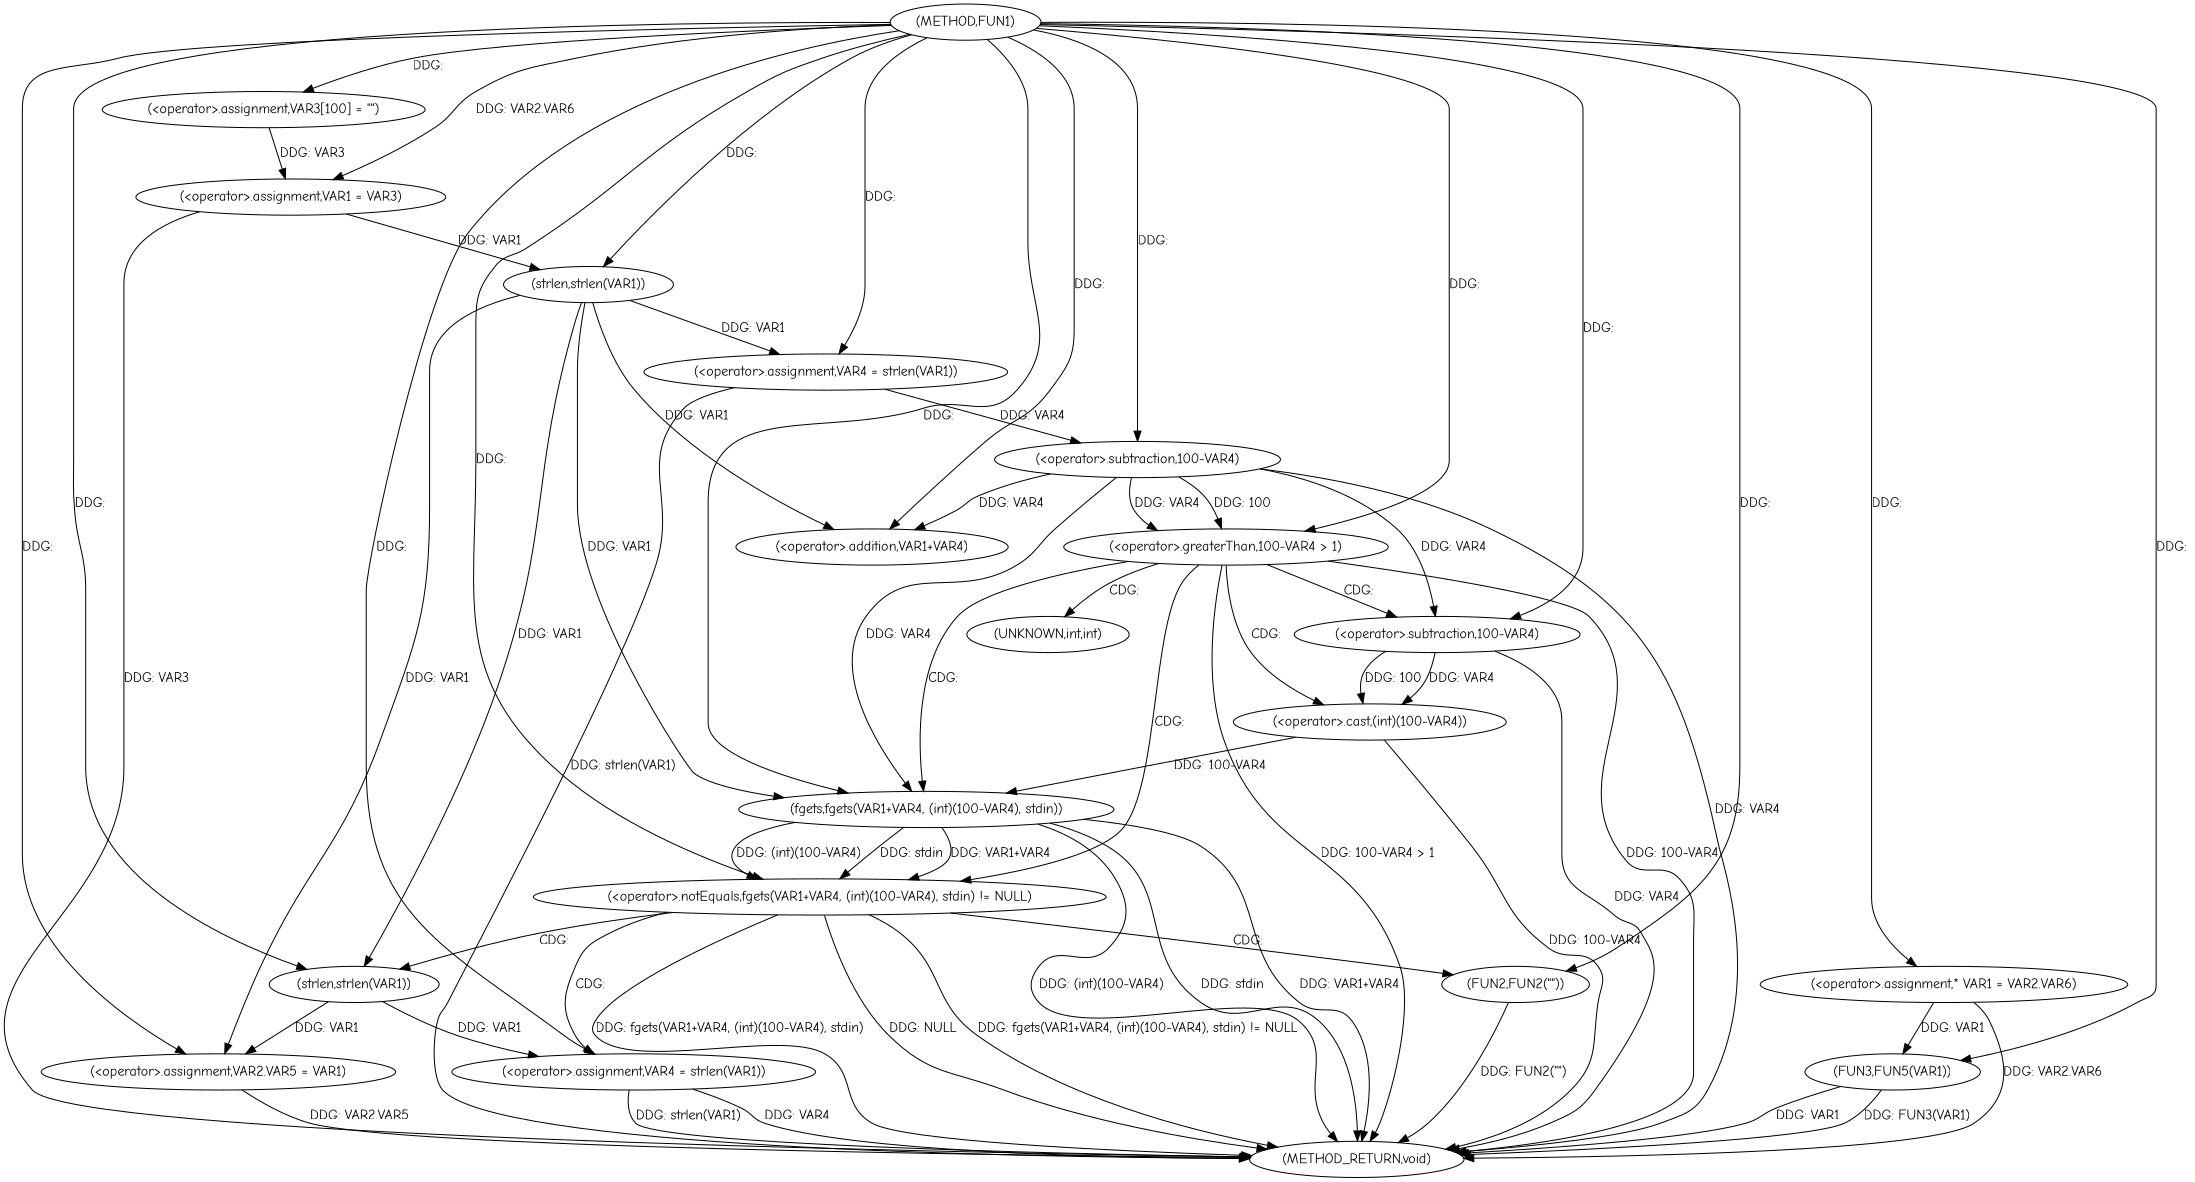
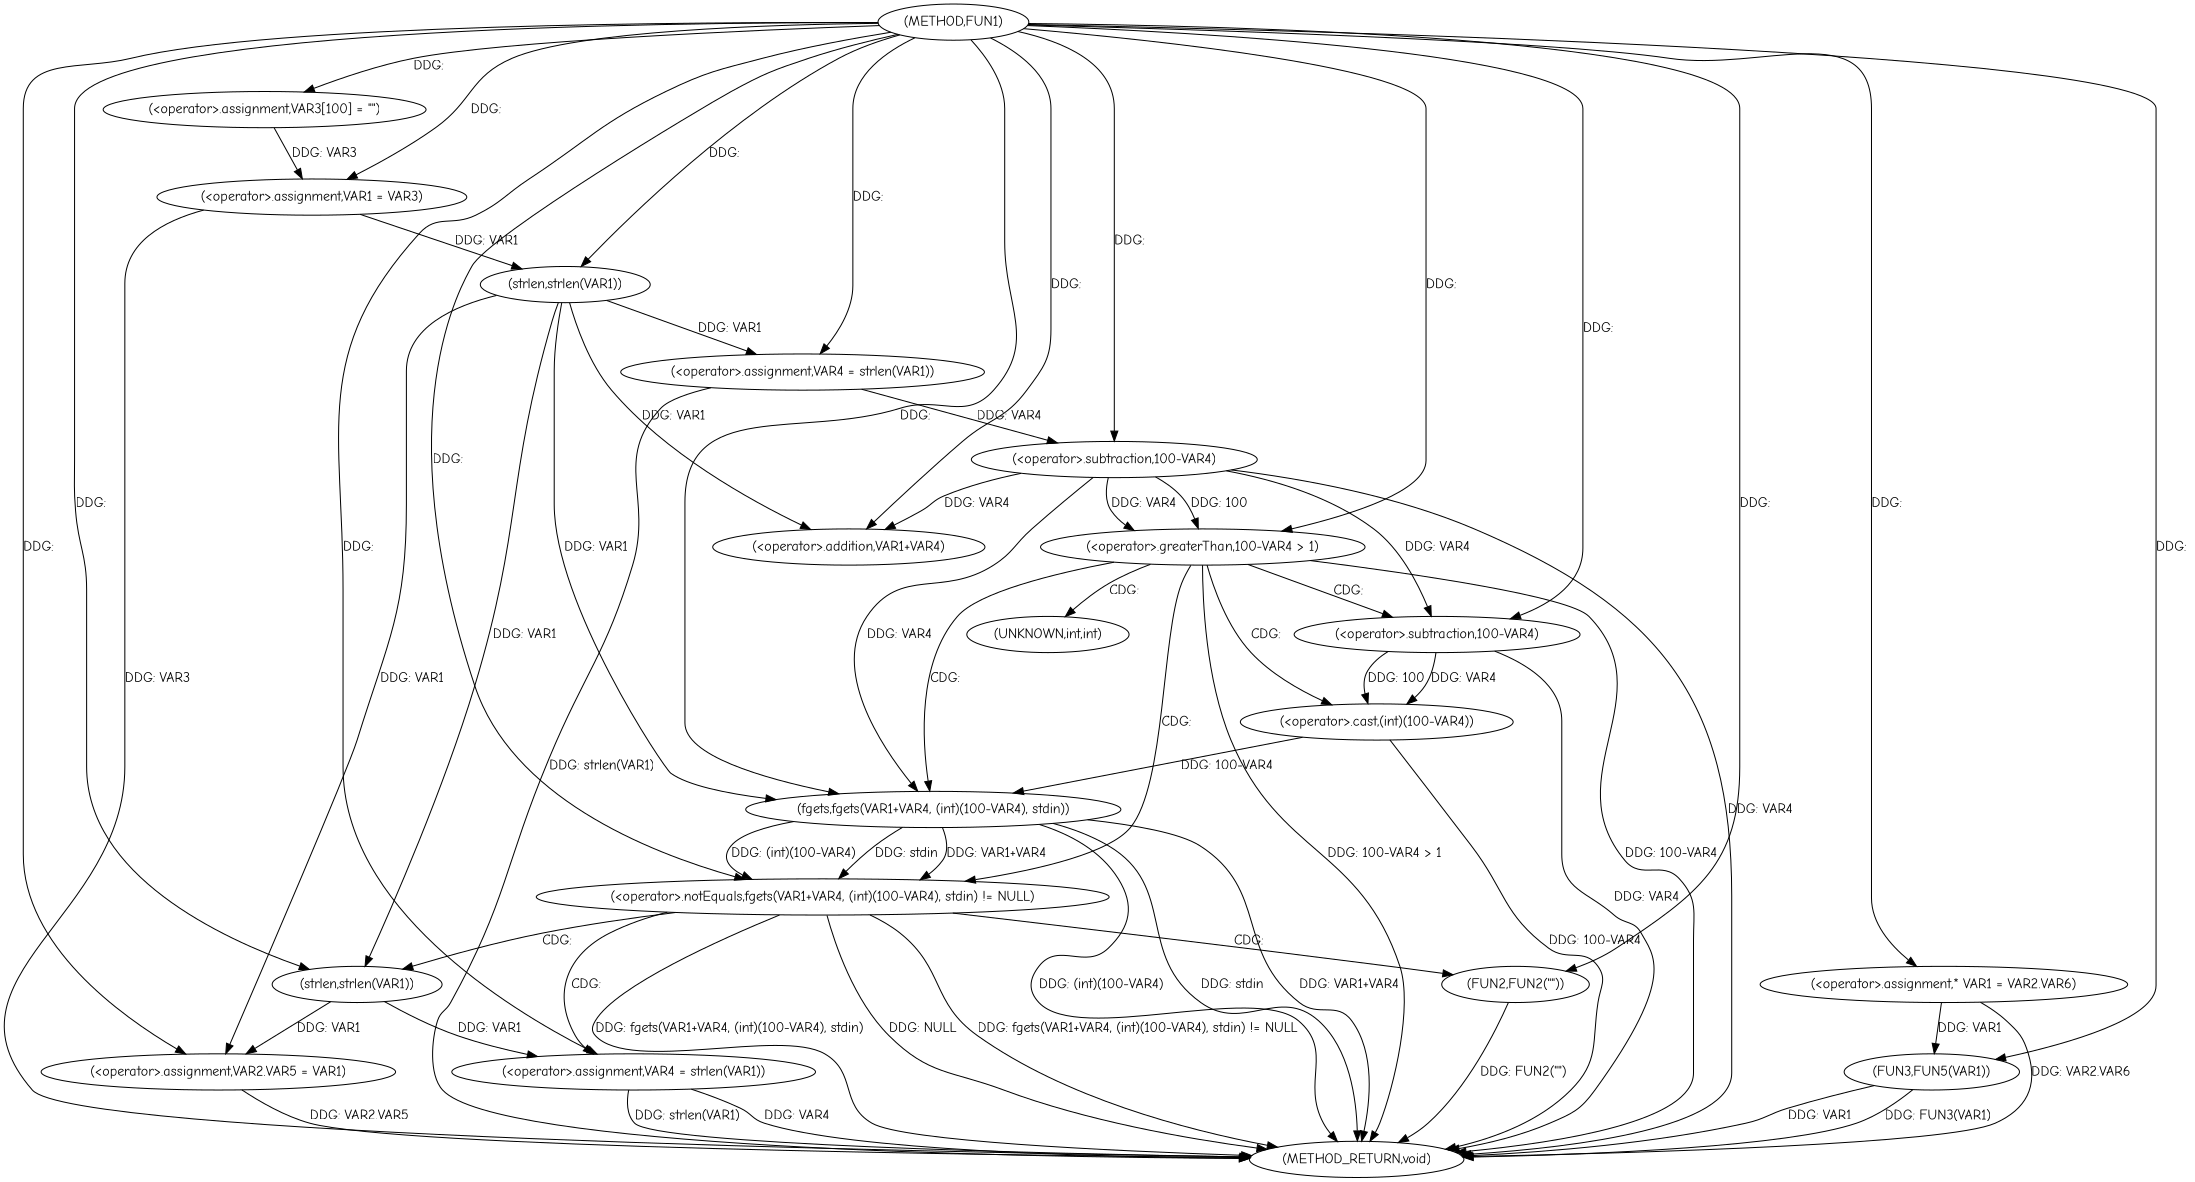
  digraph {
    fontname="Comic Neue"
    node [fontname="Comic Neue"]
    edge [fontname="Comic Neue"]
    n1 [label="(METHOD,FUN1)"]
    n2 [label="(<operator>.assignment,VAR3[100] = \"\")"]
    n3 [label="(<operator>.assignment,VAR1 = VAR3)"]
    n4 [label="(<operator>.assignment,VAR4 = strlen(VAR1))"]
    n5 [label="(strlen,strlen(VAR1))"]
    n6 [label="(<operator>.greaterThan,100-VAR4 > 1)"]
    n7 [label="(<operator>.subtraction,100-VAR4)"]
    n8 [label="(<operator>.notEquals,fgets(VAR1+VAR4, (int)(100-VAR4), stdin) != NULL)"]
    n9 [label="(fgets,fgets(VAR1+VAR4, (int)(100-VAR4), stdin))"]
    n10 [label="(<operator>.addition,VAR1+VAR4)"]
    n11 [label="(<operator>.subtraction,100-VAR4)"]
    n12 [label="(<operator>.assignment,VAR4 = strlen(VAR1))"]
    n13 [label="(strlen,strlen(VAR1))"]
    n14 [label="(FUN2,FUN2(\"\"))"]
    n15 [label="(<operator>.assignment,VAR2.VAR5 = VAR1)"]
    n16 [label="(<operator>.assignment,* VAR1 = VAR2.VAR6)"]
    n17 [label="(FUN3,FUN5(VAR1))"]
    n18 [label="(METHOD_RETURN,void)"]
    n19 [label="(<operator>.cast,(int)(100-VAR4))"]
    n20 [label="(UNKNOWN,int,int)"]
    n1 -> n2 [label="DDG: "]
-   n1 -> n3 [label="DDG: VAR2.VAR6"]
+   n1 -> n3 [label="DDG: "]
    n1 -> n4 [label="DDG: "]
    n1 -> n5 [label="DDG: "]
    n1 -> n6 [label="DDG: "]
    n1 -> n7 [label="DDG: "]
    n1 -> n8 [label="DDG: "]
    n1 -> n9 [label="DDG: "]
    n1 -> n10 [label="DDG: "]
    n1 -> n11 [label="DDG: "]
    n1 -> n12 [label="DDG: "]
    n1 -> n13 [label="DDG: "]
    n1 -> n14 [label="DDG: "]
    n1 -> n15 [label="DDG: "]
    n1 -> n16 [label="DDG: "]
    n1 -> n17 [label="DDG: "]
    n2 -> n3 [label="DDG: VAR3"]
    n3 -> n5 [label="DDG: VAR1"]
    n3 -> n18 [label="DDG: VAR3"]
    n4 -> n7 [label="DDG: VAR4"]
    n4 -> n18 [label="DDG: strlen(VAR1)"]
    n5 -> n4 [label="DDG: VAR1"]
    n5 -> n9 [label="DDG: VAR1"]
    n5 -> n10 [label="DDG: VAR1"]
    n5 -> n13 [label="DDG: VAR1"]
    n5 -> n15 [label="DDG: VAR1"]
    n6 -> n8 [label="CDG: "]
    n6 -> n9 [label="CDG: "]
    n6 -> n11 [label="CDG: "]
    n6 -> n18 [label="DDG: 100-VAR4 > 1"]
    n6 -> n18 [label="DDG: 100-VAR4"]
    n6 -> n19 [label="CDG: "]
    n6 -> n20 [label="CDG: "]
    n7 -> n6 [label="DDG: 100"]
    n7 -> n6 [label="DDG: VAR4"]
    n7 -> n9 [label="DDG: VAR4"]
    n7 -> n10 [label="DDG: VAR4"]
    n7 -> n11 [label="DDG: VAR4"]
    n7 -> n18 [label="DDG: VAR4"]
    n8 -> n12 [label="CDG: "]
    n8 -> n13 [label="CDG: "]
    n8 -> n14 [label="CDG: "]
    n8 -> n18 [label="DDG: fgets(VAR1+VAR4, (int)(100-VAR4), stdin) != NULL"]
    n8 -> n18 [label="DDG: fgets(VAR1+VAR4, (int)(100-VAR4), stdin)"]
    n8 -> n18 [label="DDG: NULL"]
    n9 -> n8 [label="DDG: VAR1+VAR4"]
    n9 -> n8 [label="DDG: (int)(100-VAR4)"]
    n9 -> n8 [label="DDG: stdin"]
    n9 -> n18 [label="DDG: VAR1+VAR4"]
    n9 -> n18 [label="DDG: (int)(100-VAR4)"]
    n9 -> n18 [label="DDG: stdin"]
    n11 -> n18 [label="DDG: VAR4"]
    n11 -> n19 [label="DDG: 100"]
    n11 -> n19 [label="DDG: VAR4"]
    n12 -> n18 [label="DDG: strlen(VAR1)"]
    n12 -> n18 [label="DDG: VAR4"]
    n13 -> n12 [label="DDG: VAR1"]
    n13 -> n15 [label="DDG: VAR1"]
    n14 -> n18 [label="DDG: FUN2(\"\")"]
    n15 -> n18 [label="DDG: VAR2.VAR5"]
    n16 -> n17 [label="DDG: VAR1"]
    n16 -> n18 [label="DDG: VAR2.VAR6"]
    n17 -> n18 [label="DDG: FUN3(VAR1)"]
    n17 -> n18 [label="DDG: VAR1"]
    n19 -> n9 [label="DDG: 100-VAR4"]
    n19 -> n18 [label="DDG: 100-VAR4"]
  }
